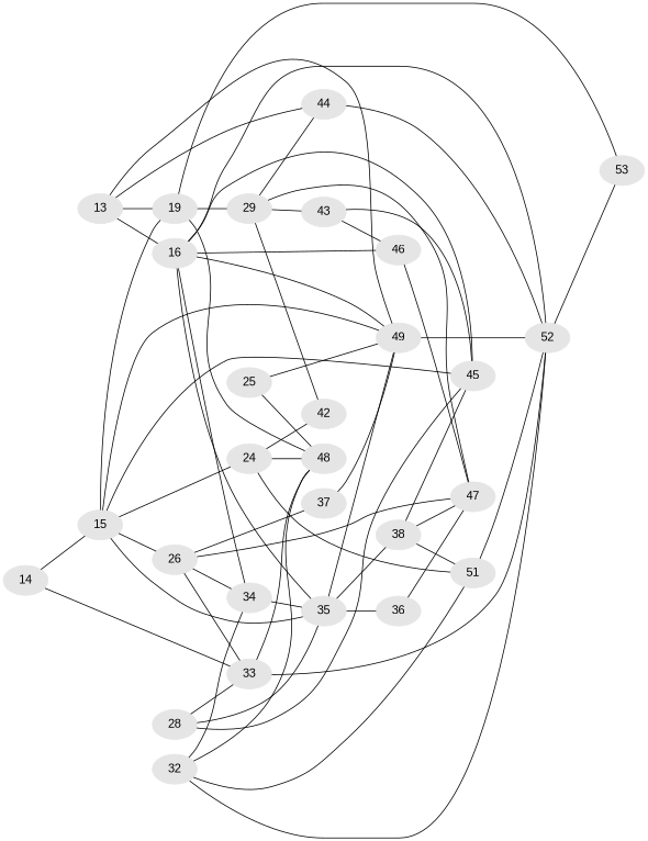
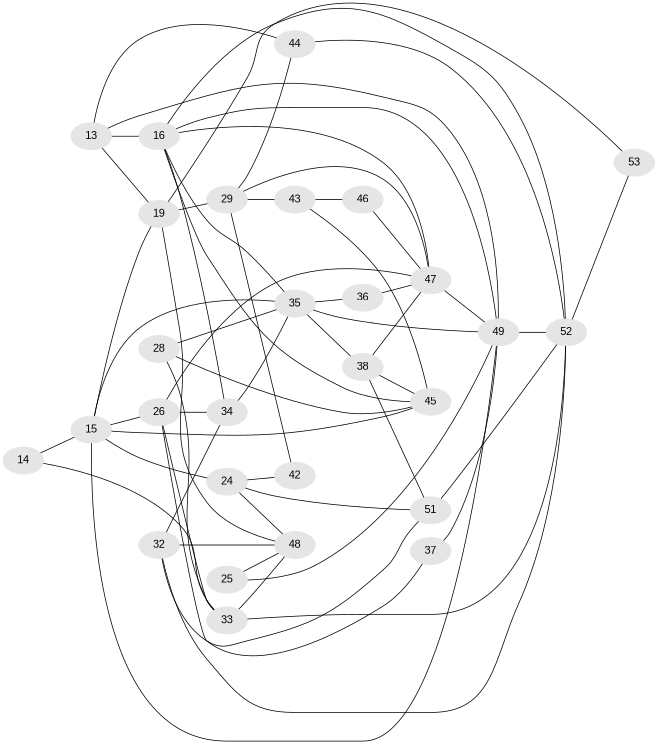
  graph {
    fontname="Liberation Sans"
    rankdir=LR
    node [color=gray90 fontname="Liberation Sans" style=filled]
    edge [fontname="Liberation Sans"]
    16 [super="+8"]
    49 [super="+5+41"]
    35 [super="+4+7"]
    45
    34 [super="+10"]
    46 [super="+9"]
    52 [super="+30+39"]
    13
    19 [super="+6"]
    44
    29 [super="+21"]
    48
    53
    15 [super="+11"]
    24 [super="+17"]
    26
    14
    33 [super="+12"]
    42
    51
    37
    47 [super="+31"]
    36
    38
    43
    25
    28
    32 [super="+1"]
    16 -- 49 [weight=2]
    16 -- 35 [weight=2]
    16 -- 45 [weight=2]
    16 -- 34
-   16 -- 46 [weight=2]
+   16 -- 47 [weight=2]
    16 -- 52
    49 -- 52 [weight=2]
    35 -- 49 [weight=2]
    35 -- 36
    35 -- 38
    34 -- 35
    46 -- 47
    52 -- 53
    13 -- 16 [weight=2]
    13 -- 49
    13 -- 19
    13 -- 44
    19 -- 29
    19 -- 48 [weight=2]
    19 -- 53
    44 -- 52
    29 -- 44
    29 -- 42
    29 -- 47
    29 -- 43
    15 -- 49
    15 -- 35 [weight=2]
    15 -- 45
    15 -- 19
    15 -- 24
    15 -- 26
    24 -- 48
    24 -- 42
    24 -- 51 [weight=2]
    26 -- 34
    26 -- 33
    26 -- 37
    26 -- 47
    14 -- 15
    14 -- 33
    33 -- 52 [weight=2]
    33 -- 48
    51 -- 52
    37 -- 49 [weight=2]
+   47 -- 49 [weight=3]
    36 -- 47
    38 -- 45
    38 -- 51
    38 -- 47
    43 -- 45
    43 -- 46
    25 -- 49
    25 -- 48
    28 -- 35
    28 -- 45
    28 -- 33
    32 -- 34
    32 -- 52
    32 -- 48 [weight=2]
    32 -- 51
  }
